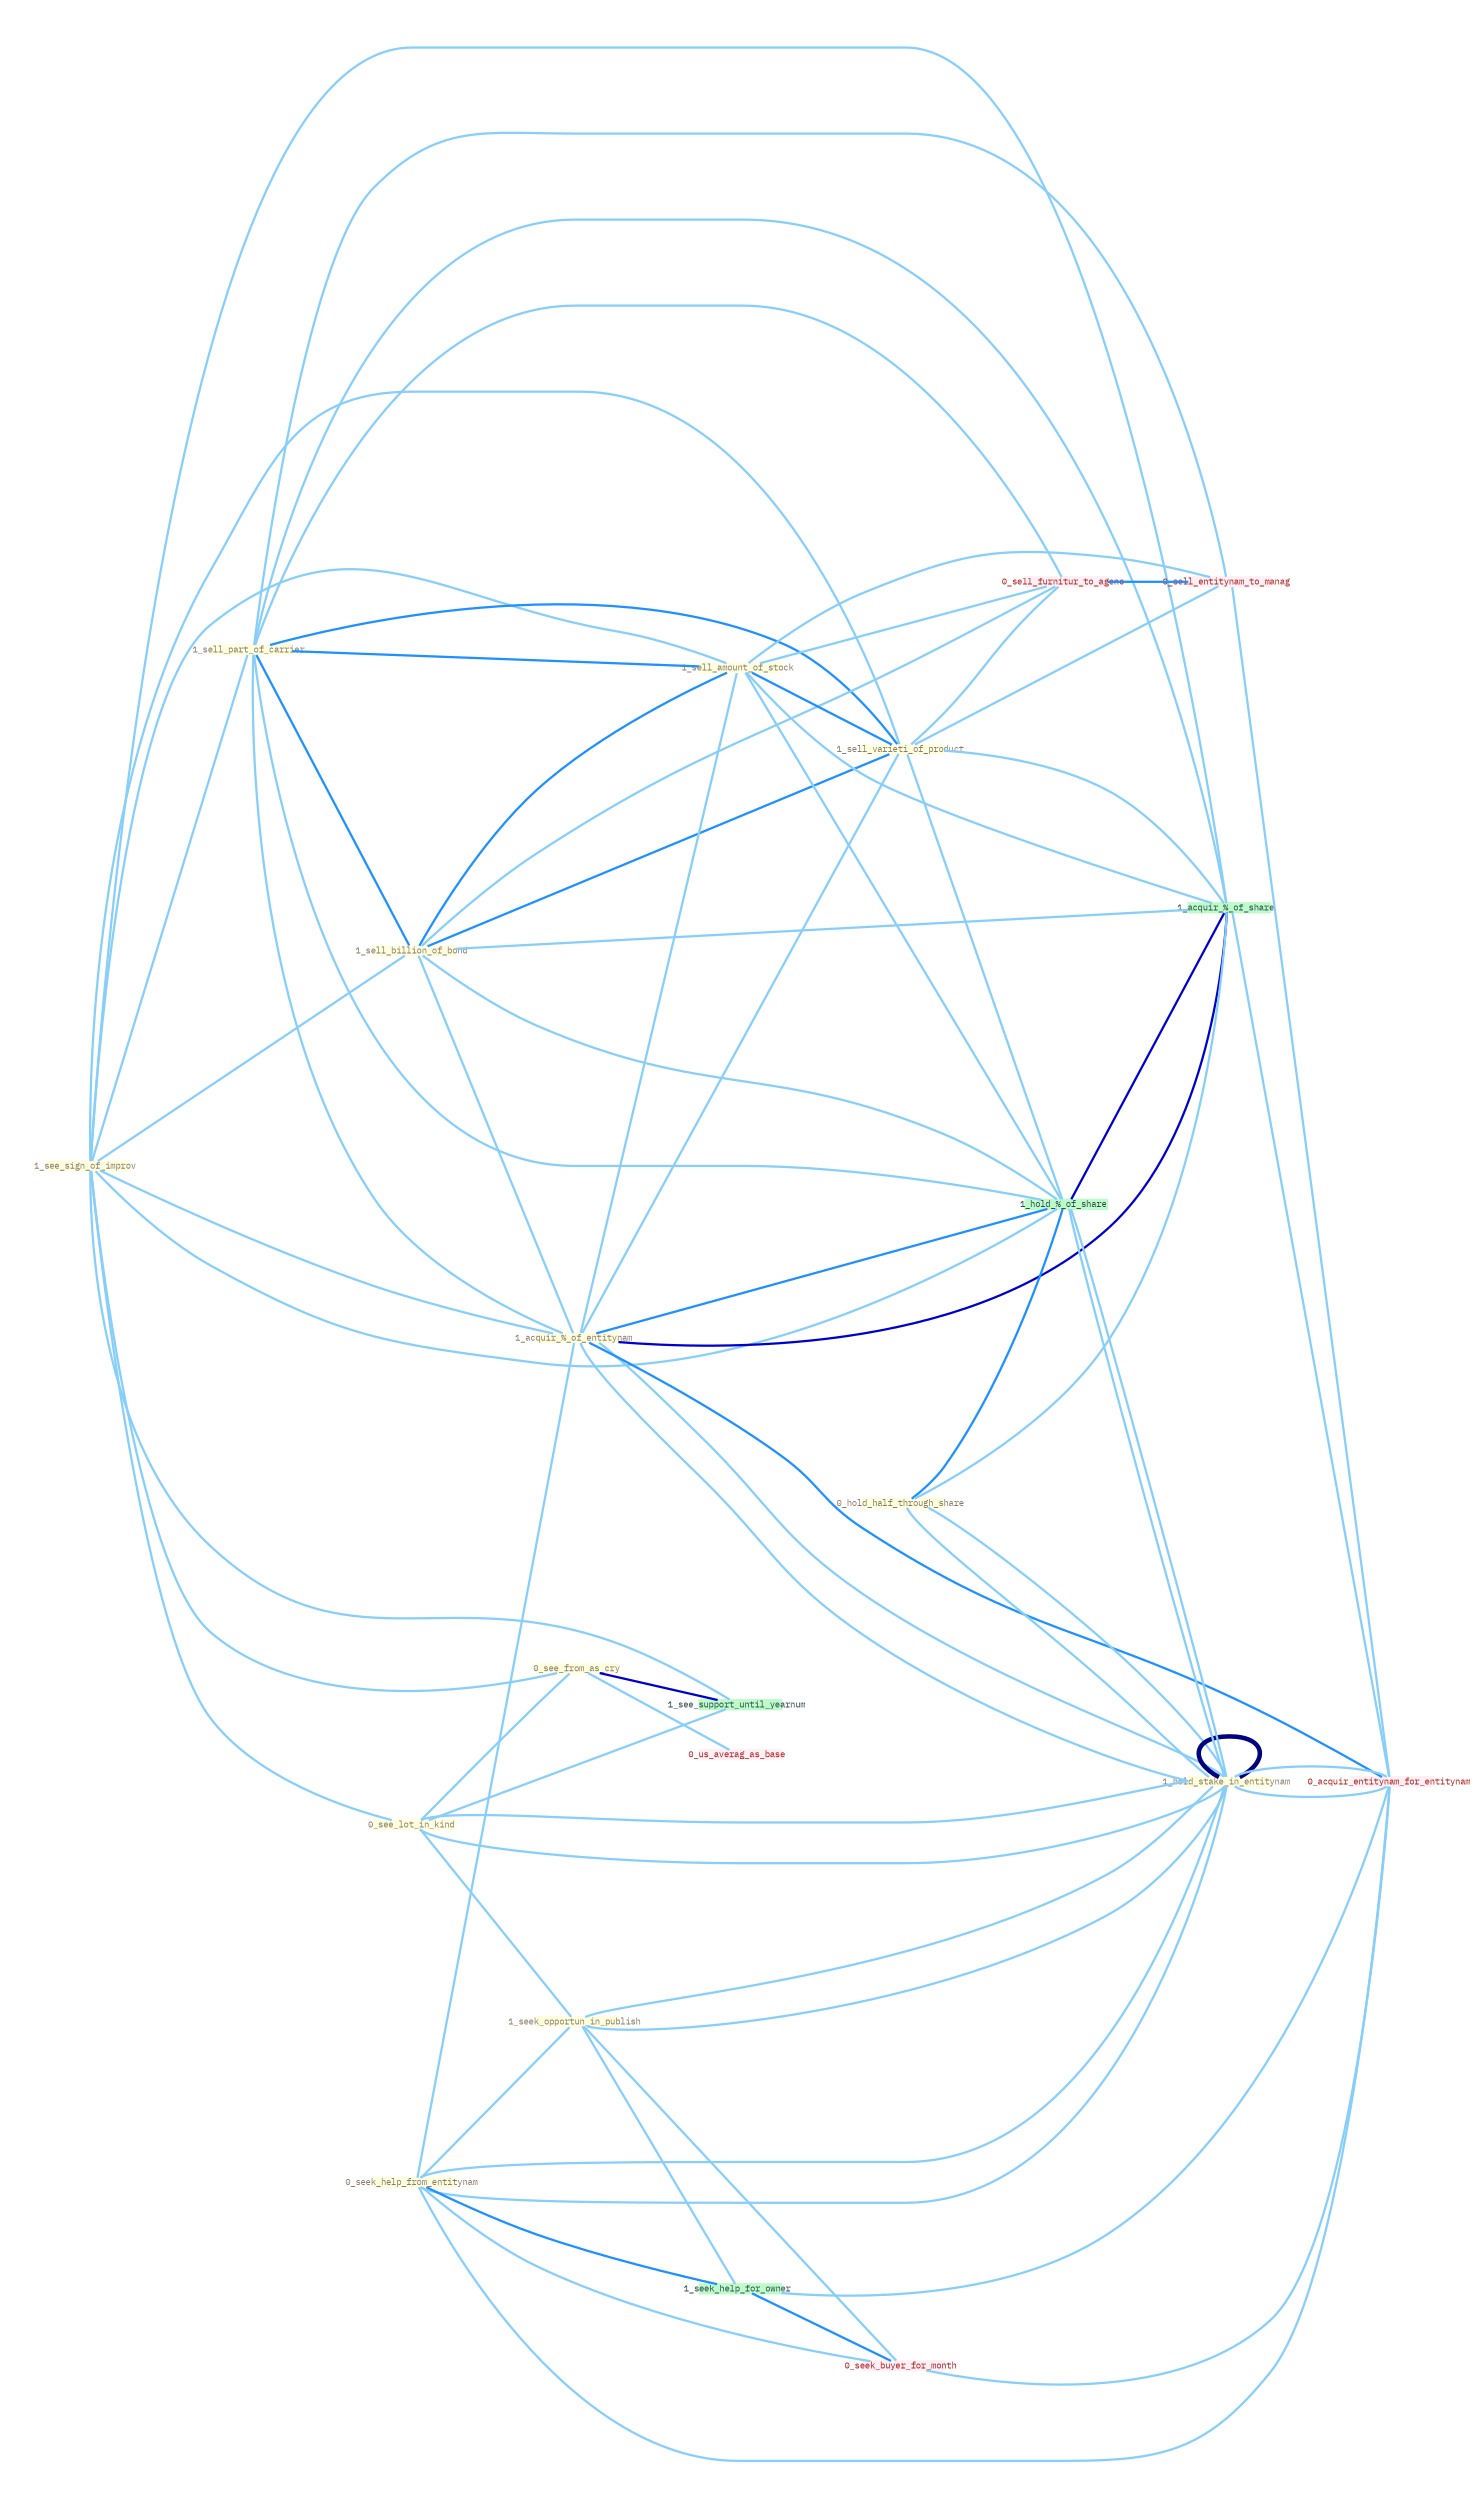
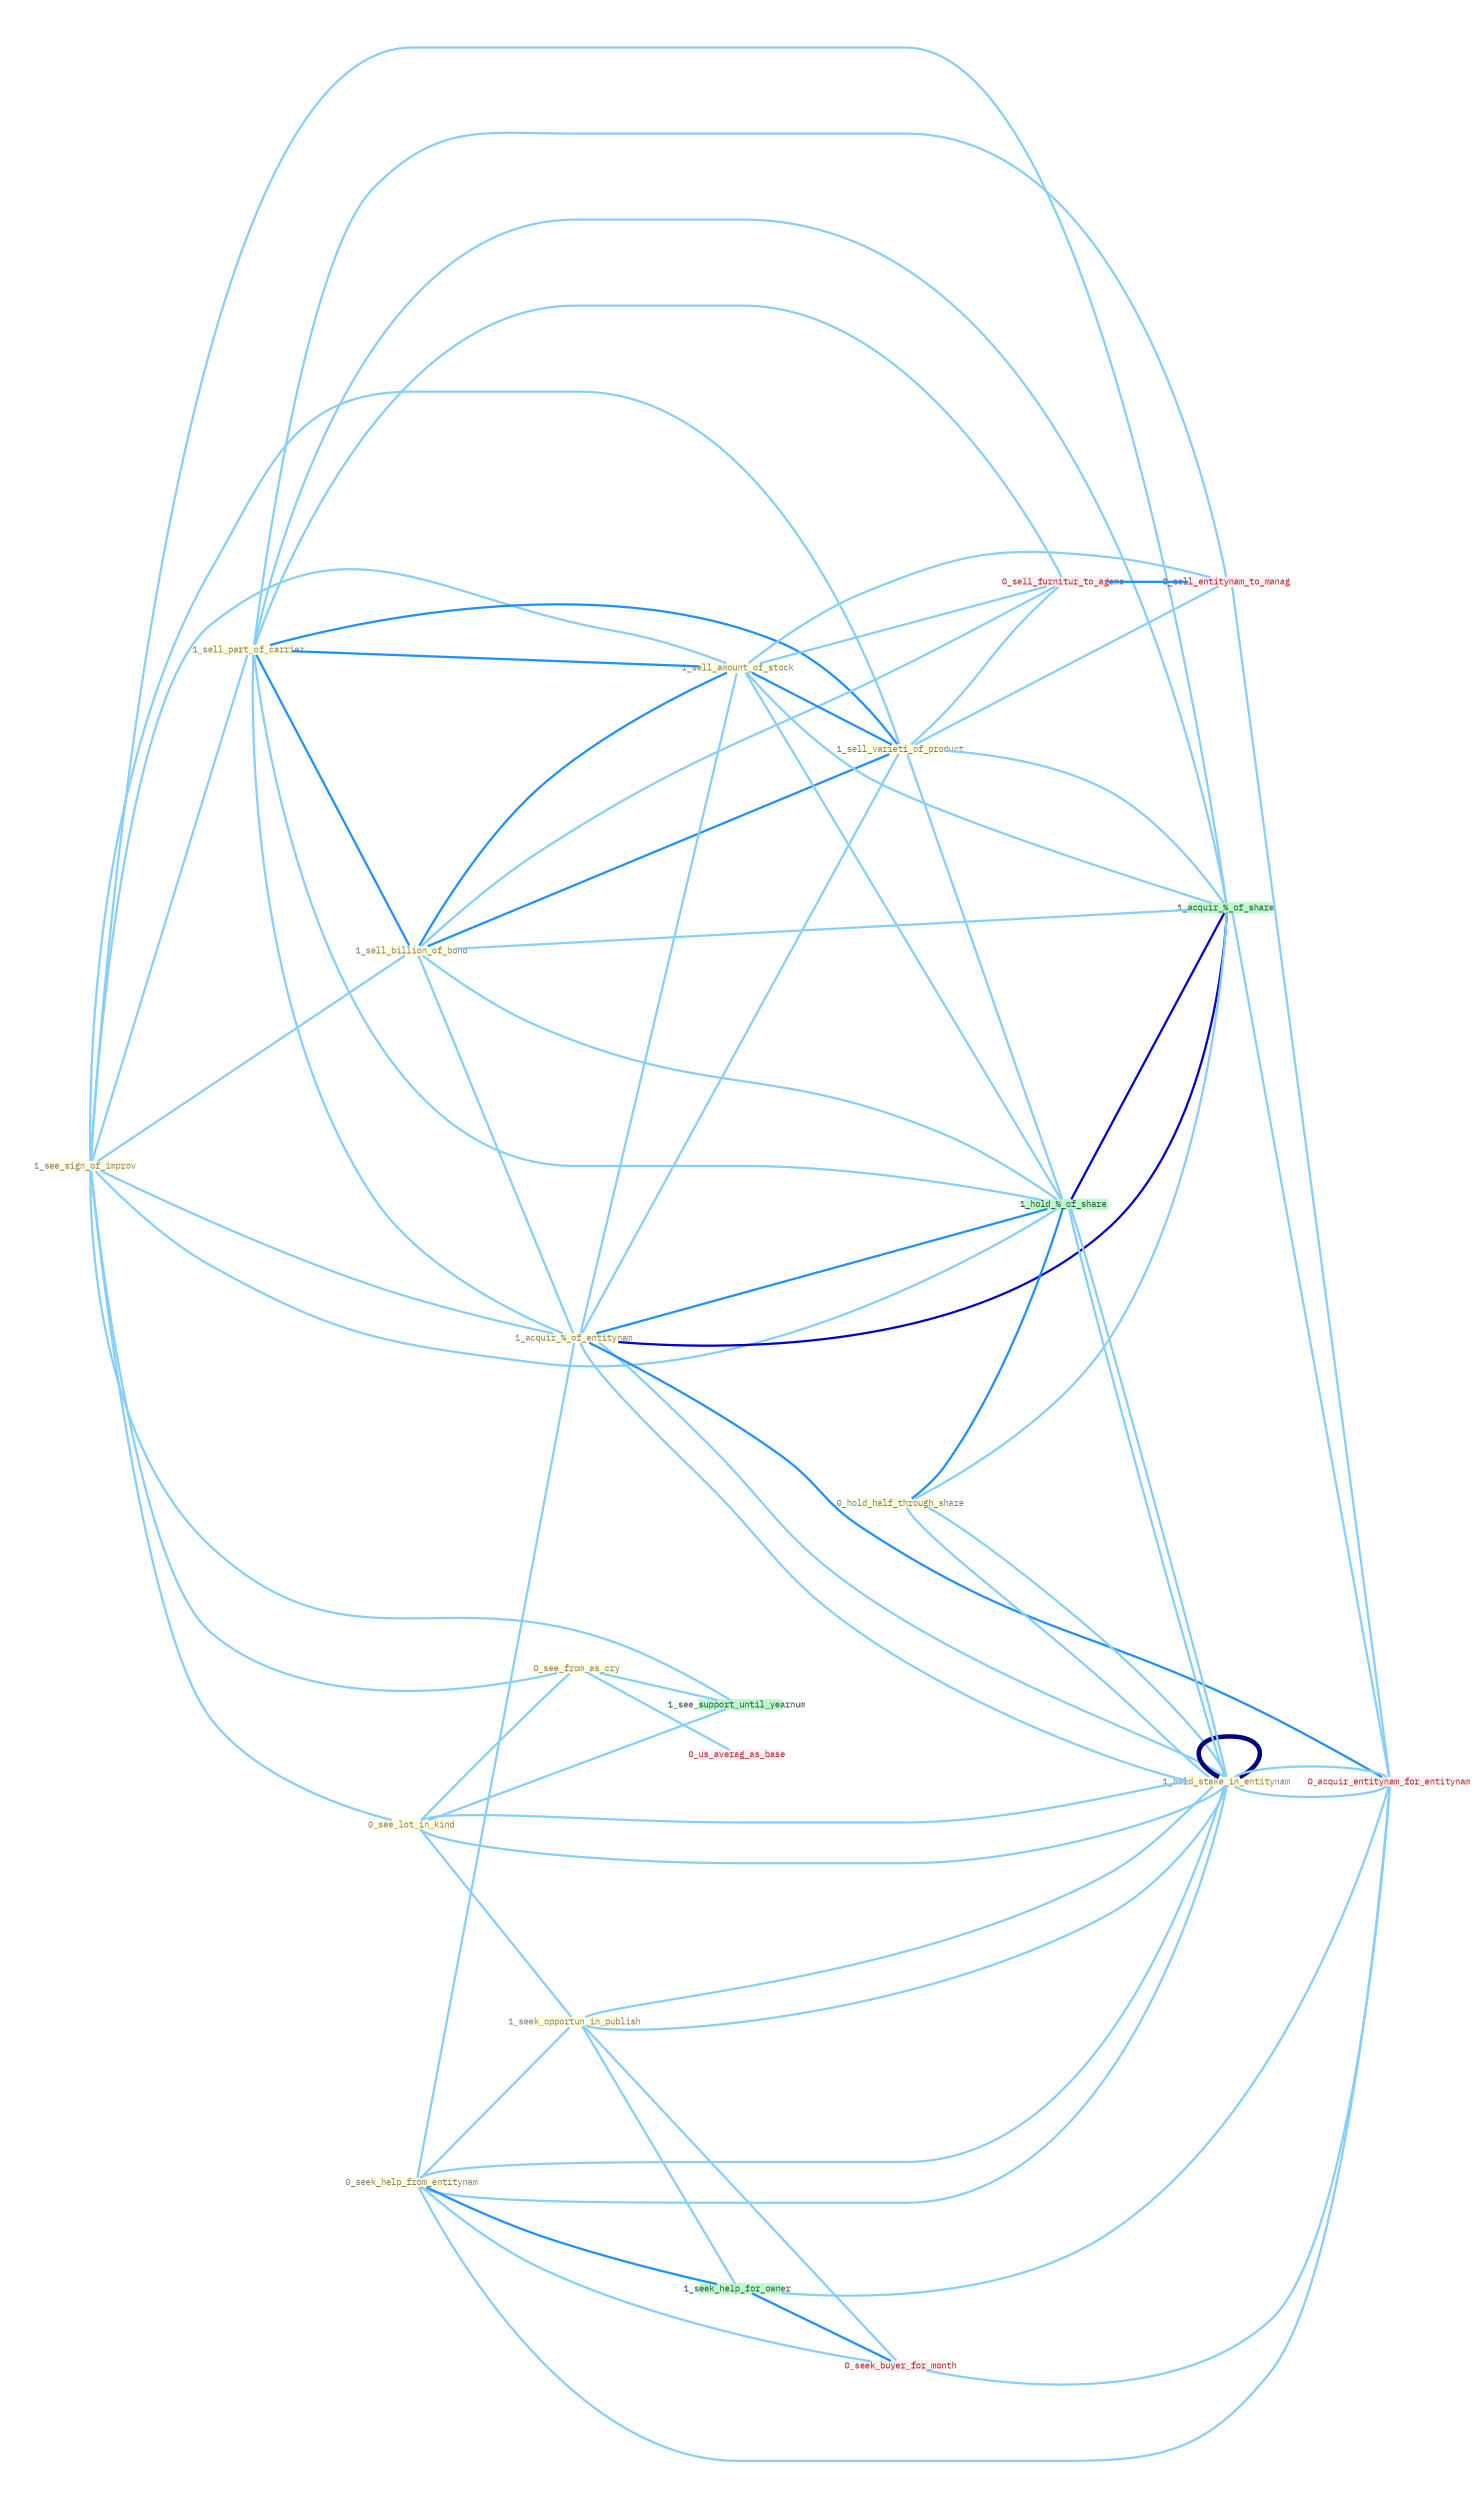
  graph {
    fontname="IBM Plex Mono"
    rankdir=LR
    node [color="#ffffe0" fixedsize=true fontcolor="#8b7d6b" fontname="IBM Plex Mono" fontsize=4 shape=polygon style=filled]
    edge [color="#87cefa" fontname="IBM Plex Mono" w=1]
    "1_see_sign_of_improv " [height=.06 width=.5]
    "0_seek_help_from_entitynam " [height=.06 width=.5]
    "1_sell_part_of_carrier " [height=.06 width=.5]
    "1_sell_billion_of_bond " [height=.06 width=.5]
    "1_acquir_%_of_entitynam " [height=.06 width=.5]
    "0_see_lot_in_kind " [height=.06 width=.5]
    "0_hold_half_through_share " [height=.06 width=.5]
    n8 [height=.06 label="0_see_from_as_cry" width=.5]
    "1_sell_amount_of_stock " [height=.06 width=.5]
    "1_sell_varieti_of_product " [height=.06 width=.5]
    "1_seek_opportun_in_publish " [height=.06 width=.5]
    "1_hold_stake_in_entitynam " [height=.06 width=.5]
    "0_seek_buyer_for_month " [color="#fff0f5" fontcolor="#b22222" height=.06 width=.5]
    "0_sell_furnitur_to_agenc " [color="#fff0f5" fontcolor="#b22222" height=.06 width=.5]
    "0_us_averag_as_base " [color="#fff0f5" fontcolor="#b22222" height=.06 width=.5]
    "0_sell_entitynam_to_manag " [color="#fff0f5" fontcolor="#b22222" height=.06 width=.5]
    "0_acquir_entitynam_for_entitynam " [color="#fff0f5" fontcolor="#b22222" height=.06 width=.5]
    "1_hold_%_of_share " [color="#BDFCC9" fontcolor="#2f4f4f" height=.06 width=.5]
    "1_acquir_%_of_share " [color="#BDFCC9" fontcolor="#2f4f4f" height=.06 width=.5]
    "1_see_support_until_yearnum " [color="#BDFCC9" fontcolor="#2f4f4f" height=.06 width=.5]
    "1_seek_help_for_owner " [color="#BDFCC9" fontcolor="#2f4f4f" height=.06 width=.5]
    subgraph sub_1 {
      "1_see_sign_of_improv "
      "0_seek_help_from_entitynam "
      "1_sell_part_of_carrier "
      "1_sell_billion_of_bond "
      "1_acquir_%_of_entitynam "
      "0_see_lot_in_kind "
      "0_hold_half_through_share "
      n8
      "1_sell_amount_of_stock "
      "1_sell_varieti_of_product "
      "1_seek_opportun_in_publish "
      "1_hold_stake_in_entitynam "
    }
    subgraph sub_2 {
      "0_seek_buyer_for_month "
      "0_sell_furnitur_to_agenc "
      "0_us_averag_as_base "
      "0_sell_entitynam_to_manag "
      "0_acquir_entitynam_for_entitynam "
    }
    "1_see_sign_of_improv " -- "1_sell_part_of_carrier "
    "1_see_sign_of_improv " -- "1_sell_billion_of_bond "
    "1_see_sign_of_improv " -- "1_acquir_%_of_entitynam "
    "1_see_sign_of_improv " -- "0_see_lot_in_kind "
    "1_see_sign_of_improv " -- n8
    "1_see_sign_of_improv " -- "1_sell_amount_of_stock "
    "1_see_sign_of_improv " -- "1_sell_varieti_of_product "
    "1_see_sign_of_improv " -- "1_hold_%_of_share "
    "1_see_sign_of_improv " -- "1_acquir_%_of_share "
    "1_see_sign_of_improv " -- "1_see_support_until_yearnum "
    "0_seek_help_from_entitynam " -- "1_acquir_%_of_entitynam "
    "0_seek_help_from_entitynam " -- "1_seek_opportun_in_publish "
    "0_seek_help_from_entitynam " -- "1_hold_stake_in_entitynam "
    "0_seek_help_from_entitynam " -- "1_hold_stake_in_entitynam "
    "0_seek_help_from_entitynam " -- "0_seek_buyer_for_month "
    "0_seek_help_from_entitynam " -- "0_acquir_entitynam_for_entitynam "
    "0_seek_help_from_entitynam " -- "1_seek_help_for_owner " [color="#1e90ff" w=2]
    "1_sell_part_of_carrier " -- "1_sell_billion_of_bond " [color="#1e90ff" w=2]
    "1_sell_part_of_carrier " -- "1_acquir_%_of_entitynam "
    "1_sell_part_of_carrier " -- "1_sell_amount_of_stock " [color="#1e90ff" w=2]
    "1_sell_part_of_carrier " -- "1_sell_varieti_of_product " [color="#1e90ff" w=2]
    "1_sell_part_of_carrier " -- "0_sell_furnitur_to_agenc "
    "1_sell_part_of_carrier " -- "0_sell_entitynam_to_manag "
    "1_sell_part_of_carrier " -- "1_hold_%_of_share "
    "1_sell_part_of_carrier " -- "1_acquir_%_of_share "
    "1_sell_billion_of_bond " -- "1_acquir_%_of_entitynam "
    "1_sell_billion_of_bond " -- "1_sell_amount_of_stock " [color="#1e90ff" w=2]
    "1_sell_billion_of_bond " -- "1_sell_varieti_of_product " [color="#1e90ff" w=2]
    "1_sell_billion_of_bond " -- "0_sell_furnitur_to_agenc "
    "1_sell_billion_of_bond " -- "1_hold_%_of_share "
    "1_sell_billion_of_bond " -- "1_acquir_%_of_share "
    "1_acquir_%_of_entitynam " -- "1_sell_amount_of_stock "
    "1_acquir_%_of_entitynam " -- "1_sell_varieti_of_product "
    "1_acquir_%_of_entitynam " -- "1_hold_stake_in_entitynam "
    "1_acquir_%_of_entitynam " -- "1_hold_stake_in_entitynam "
    "1_acquir_%_of_entitynam " -- "0_acquir_entitynam_for_entitynam " [color="#1e90ff" w=2]
    "1_acquir_%_of_entitynam " -- "1_hold_%_of_share " [color="#1e90ff" w=2]
    "1_acquir_%_of_entitynam " -- "1_acquir_%_of_share " [color="#0000cd" w=3]
    "0_see_lot_in_kind " -- n8
    "0_see_lot_in_kind " -- "1_seek_opportun_in_publish "
    "0_see_lot_in_kind " -- "1_hold_stake_in_entitynam "
    "0_see_lot_in_kind " -- "1_hold_stake_in_entitynam "
    "0_see_lot_in_kind " -- "1_see_support_until_yearnum "
    "0_hold_half_through_share " -- "1_hold_stake_in_entitynam "
    "0_hold_half_through_share " -- "1_hold_stake_in_entitynam "
    "0_hold_half_through_share " -- "1_hold_%_of_share " [color="#1e90ff" w=2]
    "0_hold_half_through_share " -- "1_acquir_%_of_share "
    n8 -- "0_us_averag_as_base "
-   n8 -- "1_see_support_until_yearnum " [color="#0000cd"]
+   n8 -- "1_see_support_until_yearnum "
    "1_sell_amount_of_stock " -- "1_sell_varieti_of_product " [color="#1e90ff" w=2]
    "1_sell_amount_of_stock " -- "0_sell_furnitur_to_agenc "
    "1_sell_amount_of_stock " -- "0_sell_entitynam_to_manag "
    "1_sell_amount_of_stock " -- "1_hold_%_of_share "
    "1_sell_amount_of_stock " -- "1_acquir_%_of_share "
    "1_sell_varieti_of_product " -- "0_sell_furnitur_to_agenc "
    "1_sell_varieti_of_product " -- "0_sell_entitynam_to_manag "
    "1_sell_varieti_of_product " -- "1_hold_%_of_share "
    "1_sell_varieti_of_product " -- "1_acquir_%_of_share "
    "1_seek_opportun_in_publish " -- "1_hold_stake_in_entitynam "
    "1_seek_opportun_in_publish " -- "1_hold_stake_in_entitynam "
    "1_seek_opportun_in_publish " -- "0_seek_buyer_for_month "
    "1_seek_opportun_in_publish " -- "1_seek_help_for_owner "
    "1_hold_stake_in_entitynam " -- "1_hold_stake_in_entitynam " [color="#000080" style=bold w=4]
    "1_hold_stake_in_entitynam " -- "0_acquir_entitynam_for_entitynam "
    "1_hold_stake_in_entitynam " -- "0_acquir_entitynam_for_entitynam "
    "1_hold_stake_in_entitynam " -- "1_hold_%_of_share "
    "0_seek_buyer_for_month " -- "0_acquir_entitynam_for_entitynam "
    "0_sell_furnitur_to_agenc " -- "0_sell_entitynam_to_manag " [color="#1e90ff" w=2]
    "0_sell_entitynam_to_manag " -- "0_acquir_entitynam_for_entitynam "
    "1_hold_%_of_share " -- "1_hold_stake_in_entitynam "
    "1_hold_%_of_share " -- "1_acquir_%_of_share " [color="#0000cd" w=3]
    "1_acquir_%_of_share " -- "0_acquir_entitynam_for_entitynam "
    "1_seek_help_for_owner " -- "0_seek_buyer_for_month " [color="#1e90ff" w=2]
    "1_seek_help_for_owner " -- "0_acquir_entitynam_for_entitynam "
  }
